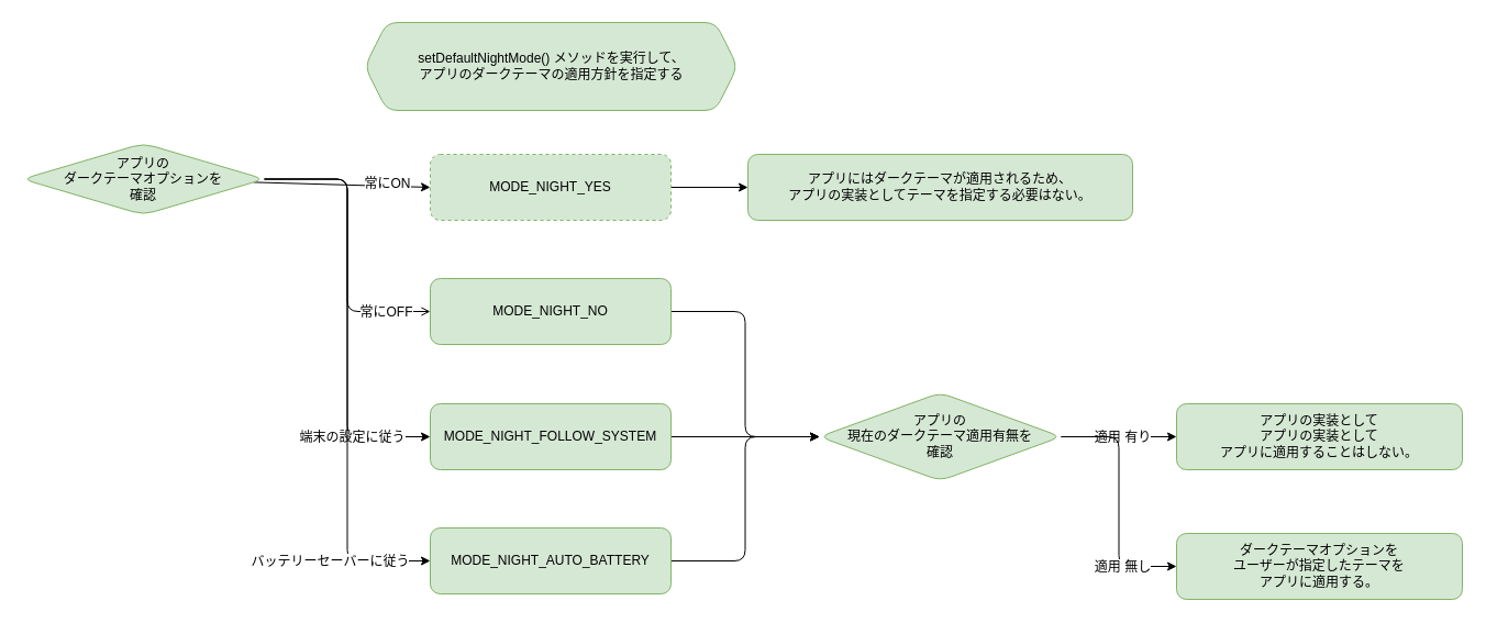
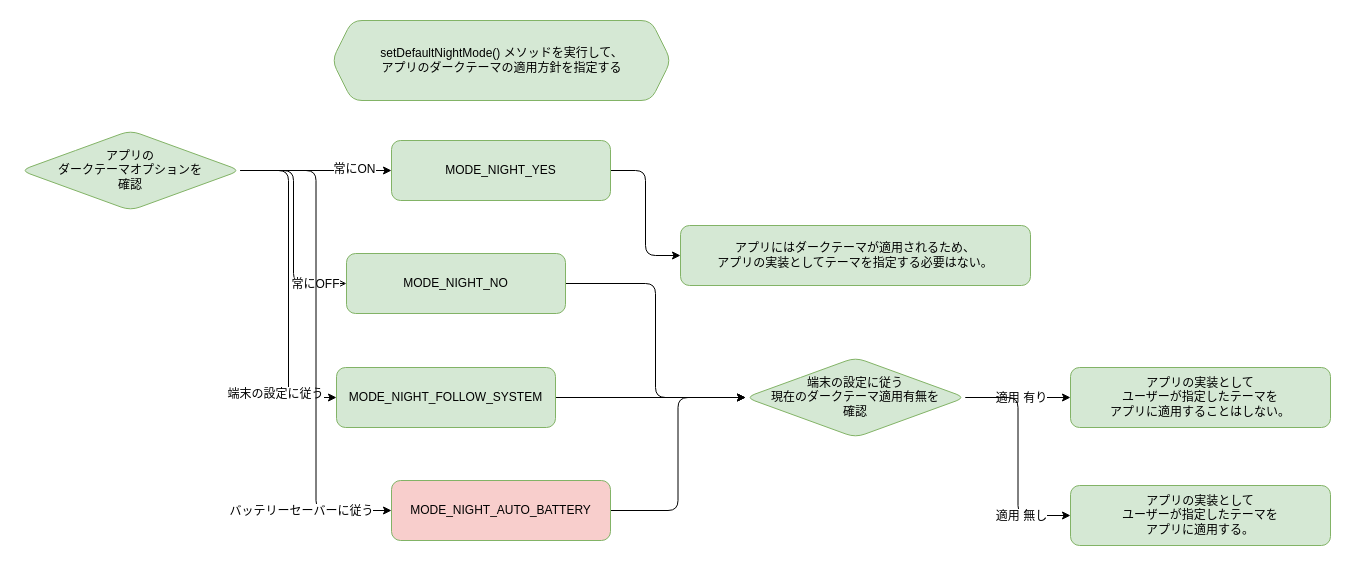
  <mxCell id="0" />
  <mxCell id="1" parent="0" />
  <mxCell id="2" style="edgeStyle=none;html=1;entryX=0;entryY=0.5;entryDx=0;entryDy=0;fontFamily=Helvetica;fontSize=12;fontColor=default;" edge="1" parent="1" source="10" target="12"><mxGeometry relative="1" as="geometry" /></mxCell>
  <mxCell id="3" value="常にON" style="edgeLabel;html=1;align=center;verticalAlign=middle;resizable=0;points=[];fontSize=12;fontFamily=Helvetica;fontColor=default;" vertex="1" connectable="0" parent="2"><mxGeometry x="0.5" y="2" relative="1" as="geometry"><mxPoint as="offset" /></mxGeometry></mxCell>
  <mxCell id="4" style="edgeStyle=orthogonalEdgeStyle;html=1;entryX=0;entryY=0.5;entryDx=0;entryDy=0;fontFamily=Helvetica;fontSize=12;fontColor=default;endArrow=open;" edge="1" parent="1" source="10" target="14"><mxGeometry relative="1" as="geometry" /></mxCell>
  <mxCell id="5" value="常にOFF" style="edgeLabel;html=1;align=center;verticalAlign=middle;resizable=0;points=[];fontSize=12;fontFamily=Helvetica;fontColor=default;" vertex="1" connectable="0" parent="4"><mxGeometry x="0.704" y="-2" relative="1" as="geometry"><mxPoint y="-2" as="offset" /></mxGeometry></mxCell>
  <mxCell id="6" style="edgeStyle=orthogonalEdgeStyle;shape=connector;rounded=1;html=1;entryX=0;entryY=0.5;entryDx=0;entryDy=0;labelBackgroundColor=default;strokeColor=default;fontFamily=Helvetica;fontSize=12;fontColor=default;endArrow=classic;" edge="1" parent="1" source="10" target="19"><mxGeometry relative="1" as="geometry"><mxPoint x="391" y="430" as="targetPoint" /></mxGeometry></mxCell>
  <mxCell id="7" value="端末の設定に従う" style="edgeLabel;html=1;align=center;verticalAlign=middle;resizable=0;points=[];fontSize=12;fontFamily=Helvetica;fontColor=default;" vertex="1" connectable="0" parent="6"><mxGeometry x="0.692" y="-2" relative="1" as="geometry"><mxPoint x="-12" y="-2" as="offset" /></mxGeometry></mxCell>
  <mxCell id="8" style="edgeStyle=orthogonalEdgeStyle;shape=connector;rounded=1;html=1;entryX=0;entryY=0.5;entryDx=0;entryDy=0;labelBackgroundColor=default;strokeColor=default;fontFamily=Helvetica;fontSize=12;fontColor=default;endArrow=classic;" edge="1" parent="1" source="10" target="17"><mxGeometry relative="1" as="geometry" /></mxCell>
  <mxCell id="9" value="バッテリーセーバーに従う" style="edgeLabel;html=1;align=center;verticalAlign=middle;resizable=0;points=[];fontSize=12;fontFamily=Helvetica;fontColor=default;" vertex="1" connectable="0" parent="8"><mxGeometry x="0.784" y="2" relative="1" as="geometry"><mxPoint x="-38" y="2" as="offset" /></mxGeometry></mxCell>
- <mxCell id="10" value="アプリの&lt;br&gt;ダークテーマオプションを&lt;br&gt;確認" style="rhombus;whiteSpace=wrap;html=1;fillColor=#d5e8d4;strokeColor=#82b366;rounded=1;" vertex="1" parent="1"><mxGeometry x="20" y="130" width="220" height="65" as="geometry" /></mxCell>
+ <mxCell id="10" value="アプリの&lt;br&gt;ダークテーマオプションを&lt;br&gt;確認" style="rhombus;whiteSpace=wrap;html=1;fillColor=#d5e8d4;strokeColor=#82b366;rounded=1;" vertex="1" parent="1"><mxGeometry x="20" y="130" width="220" height="80" as="geometry" /></mxCell>
  <mxCell id="11" style="edgeStyle=orthogonalEdgeStyle;shape=connector;rounded=1;html=1;entryX=0;entryY=0.5;entryDx=0;entryDy=0;labelBackgroundColor=default;strokeColor=default;fontFamily=Helvetica;fontSize=12;fontColor=default;endArrow=classic;" edge="1" parent="1" source="12" target="20"><mxGeometry relative="1" as="geometry" /></mxCell>
- <mxCell id="12" value="MODE_NIGHT_YES" style="rounded=1;whiteSpace=wrap;html=1;strokeColor=#82b366;fontFamily=Helvetica;fontSize=12;fontColor=default;fillColor=#d5e8d4;flipV=0;dashed=1;" vertex="1" parent="1"><mxGeometry x="391" y="140" width="219" height="60" as="geometry" /></mxCell>
+ <mxCell id="12" value="MODE_NIGHT_YES" style="rounded=1;whiteSpace=wrap;html=1;strokeColor=#82b366;fontFamily=Helvetica;fontSize=12;fontColor=default;fillColor=#d5e8d4;flipV=0;" vertex="1" parent="1"><mxGeometry x="391" y="140" width="219" height="60" as="geometry" /></mxCell>
  <mxCell id="13" style="edgeStyle=orthogonalEdgeStyle;shape=connector;rounded=1;html=1;entryX=0;entryY=0.5;entryDx=0;entryDy=0;labelBackgroundColor=default;strokeColor=default;fontFamily=Helvetica;fontSize=12;fontColor=default;endArrow=classic;" edge="1" parent="1" source="14" target="26"><mxGeometry relative="1" as="geometry" /></mxCell>
- <mxCell id="14" value="MODE_NIGHT_NO" style="rounded=1;whiteSpace=wrap;html=1;strokeColor=#82b366;fontFamily=Helvetica;fontSize=12;fontColor=default;fillColor=#d5e8d4;flipV=0;" vertex="1" parent="1"><mxGeometry x="391" y="253" width="219" height="60" as="geometry" /></mxCell>
+ <mxCell id="14" value="MODE_NIGHT_NO" style="rounded=1;whiteSpace=wrap;html=1;strokeColor=#82b366;fontFamily=Helvetica;fontSize=12;fontColor=default;fillColor=#d5e8d4;flipV=0;" vertex="1" parent="1"><mxGeometry x="346" y="253" width="219" height="60" as="geometry" /></mxCell>
  <mxCell id="15" value="setDefaultNightMode() メソッドを実行して、&lt;br&gt;アプリのダークテーマの適用方針を指定する" style="shape=hexagon;perimeter=hexagonPerimeter2;whiteSpace=wrap;html=1;fixedSize=1;rounded=1;strokeColor=#82b366;fontFamily=Helvetica;fontSize=12;fontColor=default;fillColor=#d5e8d4;" vertex="1" parent="1"><mxGeometry x="331.5" y="20" width="339" height="80" as="geometry" /></mxCell>
  <mxCell id="16" style="edgeStyle=orthogonalEdgeStyle;shape=connector;rounded=1;html=1;labelBackgroundColor=default;strokeColor=default;fontFamily=Helvetica;fontSize=12;fontColor=default;endArrow=classic;entryX=0;entryY=0.5;entryDx=0;entryDy=0;" edge="1" parent="1" source="17" target="26"><mxGeometry relative="1" as="geometry"><mxPoint x="680" y="280" as="targetPoint" /></mxGeometry></mxCell>
- <mxCell id="17" value="MODE_NIGHT_AUTO_BATTERY" style="rounded=1;whiteSpace=wrap;html=1;strokeColor=#82b366;fontFamily=Helvetica;fontSize=12;fontColor=default;fillColor=#d5e8d4;flipV=0;" vertex="1" parent="1"><mxGeometry x="391" y="480" width="219" height="60" as="geometry" /></mxCell>
+ <mxCell id="17" value="MODE_NIGHT_AUTO_BATTERY" style="rounded=1;whiteSpace=wrap;html=1;strokeColor=#82b366;fontFamily=Helvetica;fontSize=12;fontColor=default;fillColor=#f8cecc;flipV=0;" vertex="1" parent="1"><mxGeometry x="391" y="480" width="219" height="60" as="geometry" /></mxCell>
  <mxCell id="18" style="edgeStyle=orthogonalEdgeStyle;shape=connector;rounded=1;html=1;entryX=0;entryY=0.5;entryDx=0;entryDy=0;labelBackgroundColor=default;strokeColor=default;fontFamily=Helvetica;fontSize=12;fontColor=default;endArrow=classic;" edge="1" parent="1" source="19" target="26"><mxGeometry relative="1" as="geometry" /></mxCell>
- <mxCell id="19" value="MODE_NIGHT_FOLLOW_SYSTEM" style="rounded=1;whiteSpace=wrap;html=1;strokeColor=#82b366;fontFamily=Helvetica;fontSize=12;fontColor=default;fillColor=#d5e8d4;flipV=0;" vertex="1" parent="1"><mxGeometry x="391" y="367" width="219" height="60" as="geometry" /></mxCell>
- <mxCell id="20" value="アプリにはダークテーマが適用されるため、&lt;br&gt;アプリの実装としてテーマを指定する必要はない。" style="rounded=1;whiteSpace=wrap;html=1;strokeColor=#82b366;fontFamily=Helvetica;fontSize=12;fontColor=default;fillColor=#d5e8d4;flipV=0;" vertex="1" parent="1"><mxGeometry x="680" y="140" width="350" height="60" as="geometry" /></mxCell>
- <mxCell id="21" value="アプリの実装として&lt;br style=&quot;border-color: var(--border-color);&quot;&gt;アプリの実装として&lt;br&gt;アプリに適用することはしない。" style="rounded=1;whiteSpace=wrap;html=1;strokeColor=#82b366;fontFamily=Helvetica;fontSize=12;fontColor=default;fillColor=#d5e8d4;flipV=0;" vertex="1" parent="1"><mxGeometry x="1070" y="367" width="260" height="60" as="geometry" /></mxCell>
+ <mxCell id="19" value="MODE_NIGHT_FOLLOW_SYSTEM" style="rounded=1;whiteSpace=wrap;html=1;strokeColor=#82b366;fontFamily=Helvetica;fontSize=12;fontColor=default;fillColor=#d5e8d4;flipV=0;" vertex="1" parent="1"><mxGeometry x="336" y="367" width="219" height="60" as="geometry" /></mxCell>
+ <mxCell id="20" value="アプリにはダークテーマが適用されるため、&lt;br&gt;アプリの実装としてテーマを指定する必要はない。" style="rounded=1;whiteSpace=wrap;html=1;strokeColor=#82b366;fontFamily=Helvetica;fontSize=12;fontColor=default;fillColor=#d5e8d4;flipV=0;" vertex="1" parent="1"><mxGeometry x="680" y="225" width="350" height="60" as="geometry" /></mxCell>
+ <mxCell id="21" value="アプリの実装として&lt;br style=&quot;border-color: var(--border-color);&quot;&gt;ユーザーが指定したテーマを&lt;br&gt;アプリに適用することはしない。" style="rounded=1;whiteSpace=wrap;html=1;strokeColor=#82b366;fontFamily=Helvetica;fontSize=12;fontColor=default;fillColor=#d5e8d4;flipV=0;" vertex="1" parent="1"><mxGeometry x="1070" y="367" width="260" height="60" as="geometry" /></mxCell>
  <mxCell id="22" style="edgeStyle=orthogonalEdgeStyle;shape=connector;rounded=1;html=1;entryX=0;entryY=0.5;entryDx=0;entryDy=0;labelBackgroundColor=default;strokeColor=default;fontFamily=Helvetica;fontSize=12;fontColor=default;endArrow=classic;" edge="1" parent="1" source="26" target="21"><mxGeometry relative="1" as="geometry" /></mxCell>
  <mxCell id="23" value="適用 有り" style="edgeLabel;html=1;align=center;verticalAlign=middle;resizable=0;points=[];fontSize=12;fontFamily=Helvetica;fontColor=default;" vertex="1" connectable="0" parent="22"><mxGeometry x="0.28" y="-1" relative="1" as="geometry"><mxPoint x="-12" y="-1" as="offset" /></mxGeometry></mxCell>
  <mxCell id="24" style="edgeStyle=orthogonalEdgeStyle;shape=connector;rounded=1;html=1;entryX=0;entryY=0.5;entryDx=0;entryDy=0;labelBackgroundColor=default;strokeColor=default;fontFamily=Helvetica;fontSize=12;fontColor=default;endArrow=classic;" edge="1" parent="1" source="26" target="27"><mxGeometry relative="1" as="geometry" /></mxCell>
  <mxCell id="25" value="適用 無し" style="edgeLabel;html=1;align=center;verticalAlign=middle;resizable=0;points=[];fontSize=12;fontFamily=Helvetica;fontColor=default;" vertex="1" connectable="0" parent="24"><mxGeometry x="0.57" y="1" relative="1" as="geometry"><mxPoint x="-2" y="1" as="offset" /></mxGeometry></mxCell>
- <mxCell id="26" value="アプリの&lt;br&gt;現在のダークテーマ適用有無を&lt;br&gt;確認" style="rhombus;whiteSpace=wrap;html=1;fillColor=#d5e8d4;strokeColor=#82b366;rounded=1;" vertex="1" parent="1"><mxGeometry x="745" y="357" width="220" height="80" as="geometry" /></mxCell>
- <mxCell id="27" value="ダークテーマオプションを&lt;br&gt;ユーザーが指定したテーマを&lt;br&gt;アプリに適用する。" style="rounded=1;whiteSpace=wrap;html=1;strokeColor=#82b366;fontFamily=Helvetica;fontSize=12;fontColor=default;fillColor=#d5e8d4;flipV=0;" vertex="1" parent="1"><mxGeometry x="1070" y="485" width="260" height="60" as="geometry" /></mxCell>
+ <mxCell id="26" value="端末の設定に従う&lt;br&gt;現在のダークテーマ適用有無を&lt;br&gt;確認" style="rhombus;whiteSpace=wrap;html=1;fillColor=#d5e8d4;strokeColor=#82b366;rounded=1;" vertex="1" parent="1"><mxGeometry x="745" y="357" width="220" height="80" as="geometry" /></mxCell>
+ <mxCell id="27" value="アプリの実装として&lt;br&gt;ユーザーが指定したテーマを&lt;br&gt;アプリに適用する。" style="rounded=1;whiteSpace=wrap;html=1;strokeColor=#82b366;fontFamily=Helvetica;fontSize=12;fontColor=default;fillColor=#d5e8d4;flipV=0;" vertex="1" parent="1"><mxGeometry x="1070" y="485" width="260" height="60" as="geometry" /></mxCell>
